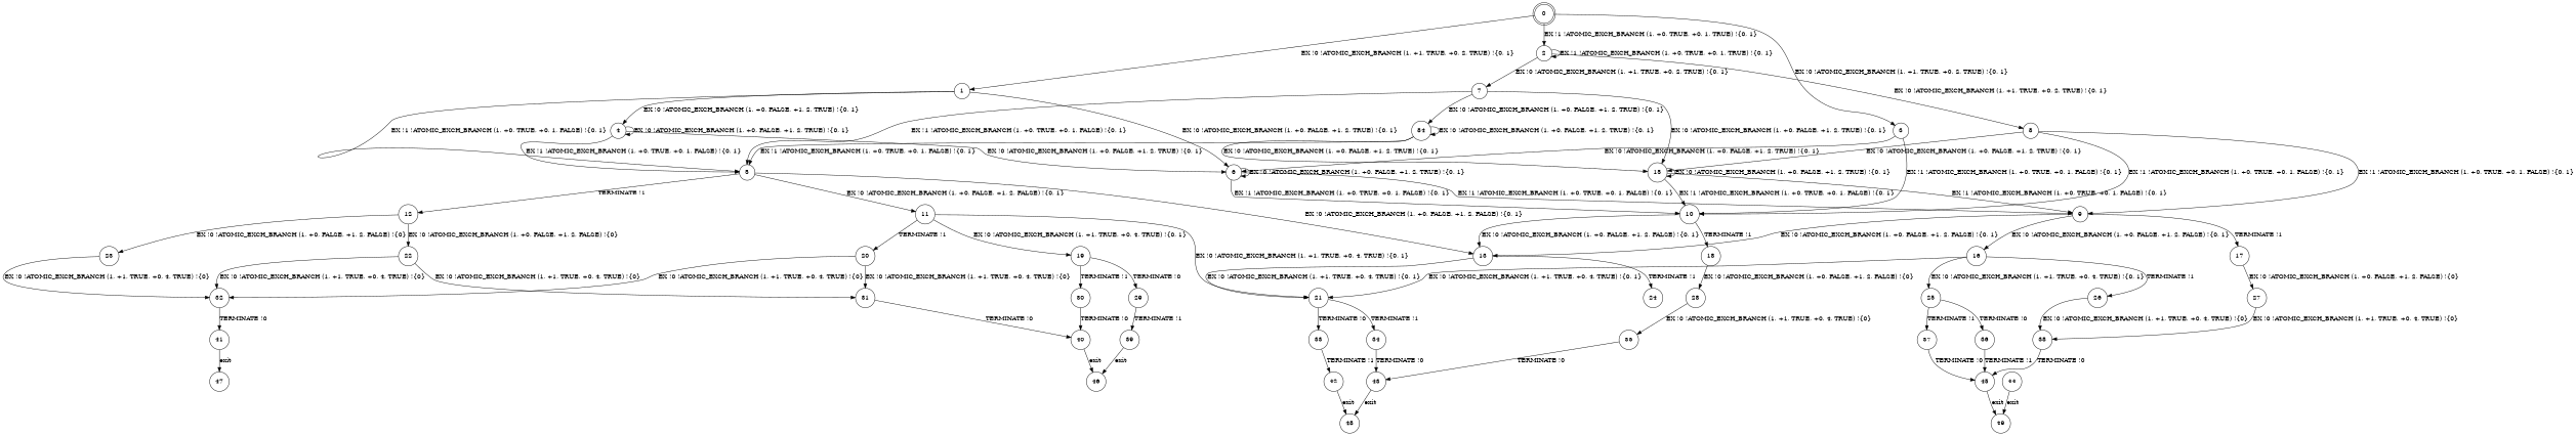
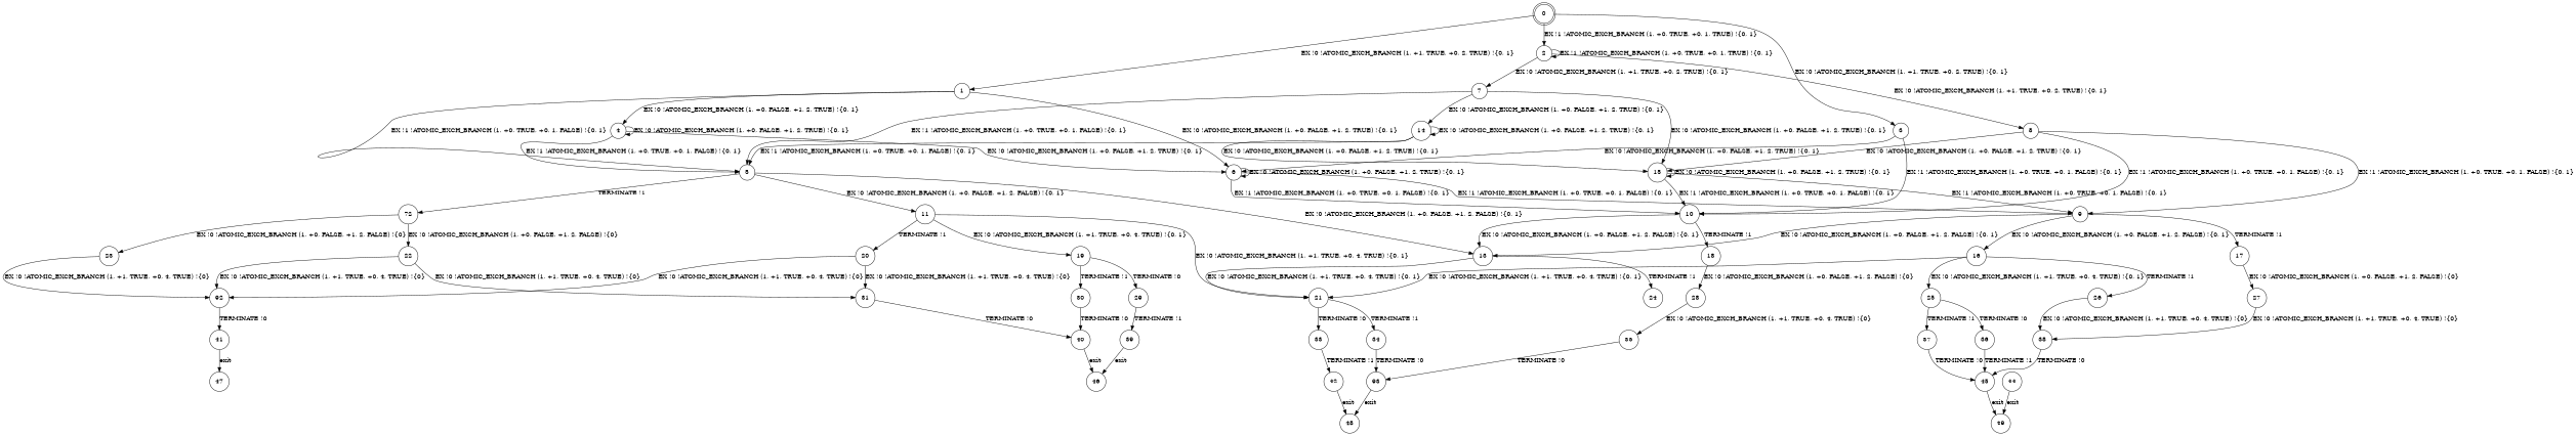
  digraph {
    node [shape=circle]
    0 [peripheries=2]
    1
    2
    3
    4
    5
    6
    7
    8
    10
    11
-   12
+   12 [label=72]
    13
    9
-   14 [label=84]
+   14
    15
    16
    17
    18
    19
    20
    21
    22
    23
    24
    25
    26
    27
    28
    29
    30
    31
-   32
+   32 [label=92]
    33
    34
    36
    37
    38
    35
    39
    40
    41
    42
-   43
+   43 [label=93]
    45
    46
    47
    48
    44
    49
    0 -> 1 [label="EX !0 !ATOMIC_EXCH_BRANCH (1, +1, TRUE, +0, 2, TRUE) !{0, 1}"]
    0 -> 2 [label="EX !1 !ATOMIC_EXCH_BRANCH (1, +0, TRUE, +0, 1, TRUE) !{0, 1}"]
    0 -> 3 [label="EX !0 !ATOMIC_EXCH_BRANCH (1, +1, TRUE, +0, 2, TRUE) !{0, 1}"]
    1 -> 4 [label="EX !0 !ATOMIC_EXCH_BRANCH (1, +0, FALSE, +1, 2, TRUE) !{0, 1}"]
    1 -> 5 [label="EX !1 !ATOMIC_EXCH_BRANCH (1, +0, TRUE, +0, 1, FALSE) !{0, 1}"]
    1 -> 6 [label="EX !0 !ATOMIC_EXCH_BRANCH (1, +0, FALSE, +1, 2, TRUE) !{0, 1}"]
    2 -> 2 [label="EX !1 !ATOMIC_EXCH_BRANCH (1, +0, TRUE, +0, 1, TRUE) !{0, 1}"]
    2 -> 7 [label="EX !0 !ATOMIC_EXCH_BRANCH (1, +1, TRUE, +0, 2, TRUE) !{0, 1}"]
    2 -> 8 [label="EX !0 !ATOMIC_EXCH_BRANCH (1, +1, TRUE, +0, 2, TRUE) !{0, 1}"]
    3 -> 6 [label="EX !0 !ATOMIC_EXCH_BRANCH (1, +0, FALSE, +1, 2, TRUE) !{0, 1}"]
    3 -> 10 [label="EX !1 !ATOMIC_EXCH_BRANCH (1, +0, TRUE, +0, 1, FALSE) !{0, 1}"]
    4 -> 4 [label="EX !0 !ATOMIC_EXCH_BRANCH (1, +0, FALSE, +1, 2, TRUE) !{0, 1}"]
    4 -> 5 [label="EX !1 !ATOMIC_EXCH_BRANCH (1, +0, TRUE, +0, 1, FALSE) !{0, 1}"]
    4 -> 6 [label="EX !0 !ATOMIC_EXCH_BRANCH (1, +0, FALSE, +1, 2, TRUE) !{0, 1}"]
    5 -> 11 [label="EX !0 !ATOMIC_EXCH_BRANCH (1, +0, FALSE, +1, 2, FALSE) !{0, 1}"]
    5 -> 12 [label="TERMINATE !1"]
    5 -> 13 [label="EX !0 !ATOMIC_EXCH_BRANCH (1, +0, FALSE, +1, 2, FALSE) !{0, 1}"]
    6 -> 6 [label="EX !0 !ATOMIC_EXCH_BRANCH (1, +0, FALSE, +1, 2, TRUE) !{0, 1}"]
    6 -> 10 [label="EX !1 !ATOMIC_EXCH_BRANCH (1, +0, TRUE, +0, 1, FALSE) !{0, 1}"]
    6 -> 9 [label="EX !1 !ATOMIC_EXCH_BRANCH (1, +0, TRUE, +0, 1, FALSE) !{0, 1}"]
    7 -> 5 [label="EX !1 !ATOMIC_EXCH_BRANCH (1, +0, TRUE, +0, 1, FALSE) !{0, 1}"]
    7 -> 14 [label="EX !0 !ATOMIC_EXCH_BRANCH (1, +0, FALSE, +1, 2, TRUE) !{0, 1}"]
    7 -> 15 [label="EX !0 !ATOMIC_EXCH_BRANCH (1, +0, FALSE, +1, 2, TRUE) !{0, 1}"]
    8 -> 10 [label="EX !1 !ATOMIC_EXCH_BRANCH (1, +0, TRUE, +0, 1, FALSE) !{0, 1}"]
    8 -> 9 [label="EX !1 !ATOMIC_EXCH_BRANCH (1, +0, TRUE, +0, 1, FALSE) !{0, 1}"]
    8 -> 15 [label="EX !0 !ATOMIC_EXCH_BRANCH (1, +0, FALSE, +1, 2, TRUE) !{0, 1}"]
    10 -> 13 [label="EX !0 !ATOMIC_EXCH_BRANCH (1, +0, FALSE, +1, 2, FALSE) !{0, 1}"]
    10 -> 18 [label="TERMINATE !1"]
    11 -> 19 [label="EX !0 !ATOMIC_EXCH_BRANCH (1, +1, TRUE, +0, 4, TRUE) !{0, 1}"]
    11 -> 20 [label="TERMINATE !1"]
    11 -> 21 [label="EX !0 !ATOMIC_EXCH_BRANCH (1, +1, TRUE, +0, 4, TRUE) !{0, 1}"]
    12 -> 22 [label="EX !0 !ATOMIC_EXCH_BRANCH (1, +0, FALSE, +1, 2, FALSE) !{0}"]
    12 -> 23 [label="EX !0 !ATOMIC_EXCH_BRANCH (1, +0, FALSE, +1, 2, FALSE) !{0}"]
    13 -> 21 [label="EX !0 !ATOMIC_EXCH_BRANCH (1, +1, TRUE, +0, 4, TRUE) !{0, 1}"]
    13 -> 24 [label="TERMINATE !1"]
    9 -> 13 [label="EX !0 !ATOMIC_EXCH_BRANCH (1, +0, FALSE, +1, 2, FALSE) !{0, 1}"]
    9 -> 16 [label="EX !0 !ATOMIC_EXCH_BRANCH (1, +0, FALSE, +1, 2, FALSE) !{0, 1}"]
    9 -> 17 [label="TERMINATE !1"]
    14 -> 5 [label="EX !1 !ATOMIC_EXCH_BRANCH (1, +0, TRUE, +0, 1, FALSE) !{0, 1}"]
    14 -> 14 [label="EX !0 !ATOMIC_EXCH_BRANCH (1, +0, FALSE, +1, 2, TRUE) !{0, 1}"]
    14 -> 15 [label="EX !0 !ATOMIC_EXCH_BRANCH (1, +0, FALSE, +1, 2, TRUE) !{0, 1}"]
    15 -> 10 [label="EX !1 !ATOMIC_EXCH_BRANCH (1, +0, TRUE, +0, 1, FALSE) !{0, 1}"]
    15 -> 9 [label="EX !1 !ATOMIC_EXCH_BRANCH (1, +0, TRUE, +0, 1, FALSE) !{0, 1}"]
    15 -> 15 [label="EX !0 !ATOMIC_EXCH_BRANCH (1, +0, FALSE, +1, 2, TRUE) !{0, 1}"]
    16 -> 21 [label="EX !0 !ATOMIC_EXCH_BRANCH (1, +1, TRUE, +0, 4, TRUE) !{0, 1}"]
    16 -> 25 [label="EX !0 !ATOMIC_EXCH_BRANCH (1, +1, TRUE, +0, 4, TRUE) !{0, 1}"]
    16 -> 26 [label="TERMINATE !1"]
    17 -> 27 [label="EX !0 !ATOMIC_EXCH_BRANCH (1, +0, FALSE, +1, 2, FALSE) !{0}"]
    18 -> 28 [label="EX !0 !ATOMIC_EXCH_BRANCH (1, +0, FALSE, +1, 2, FALSE) !{0}"]
    19 -> 29 [label="TERMINATE !0"]
    19 -> 30 [label="TERMINATE !1"]
    20 -> 31 [label="EX !0 !ATOMIC_EXCH_BRANCH (1, +1, TRUE, +0, 4, TRUE) !{0}"]
    20 -> 32 [label="EX !0 !ATOMIC_EXCH_BRANCH (1, +1, TRUE, +0, 4, TRUE) !{0}"]
    21 -> 33 [label="TERMINATE !0"]
    21 -> 34 [label="TERMINATE !1"]
    22 -> 31 [label="EX !0 !ATOMIC_EXCH_BRANCH (1, +1, TRUE, +0, 4, TRUE) !{0}"]
    22 -> 32 [label="EX !0 !ATOMIC_EXCH_BRANCH (1, +1, TRUE, +0, 4, TRUE) !{0}"]
    23 -> 32 [label="EX !0 !ATOMIC_EXCH_BRANCH (1, +1, TRUE, +0, 4, TRUE) !{0}"]
    25 -> 36 [label="TERMINATE !0"]
    25 -> 37 [label="TERMINATE !1"]
    26 -> 38 [label="EX !0 !ATOMIC_EXCH_BRANCH (1, +1, TRUE, +0, 4, TRUE) !{0}"]
    27 -> 38 [label="EX !0 !ATOMIC_EXCH_BRANCH (1, +1, TRUE, +0, 4, TRUE) !{0}"]
    28 -> 35 [label="EX !0 !ATOMIC_EXCH_BRANCH (1, +1, TRUE, +0, 4, TRUE) !{0}"]
    29 -> 39 [label="TERMINATE !1"]
    30 -> 40 [label="TERMINATE !0"]
    31 -> 40 [label="TERMINATE !0"]
    32 -> 41 [label="TERMINATE !0"]
    33 -> 42 [label="TERMINATE !1"]
    34 -> 43 [label="TERMINATE !0"]
    36 -> 45 [label="TERMINATE !1"]
    37 -> 45 [label="TERMINATE !0"]
    38 -> 45 [label="TERMINATE !0"]
    35 -> 43 [label="TERMINATE !0"]
    39 -> 46 [label=exit]
    40 -> 46 [label=exit]
    41 -> 47 [label=exit]
    42 -> 48 [label=exit]
    43 -> 48 [label=exit]
    45 -> 49 [label=exit]
    44 -> 49 [label=exit]
  }
